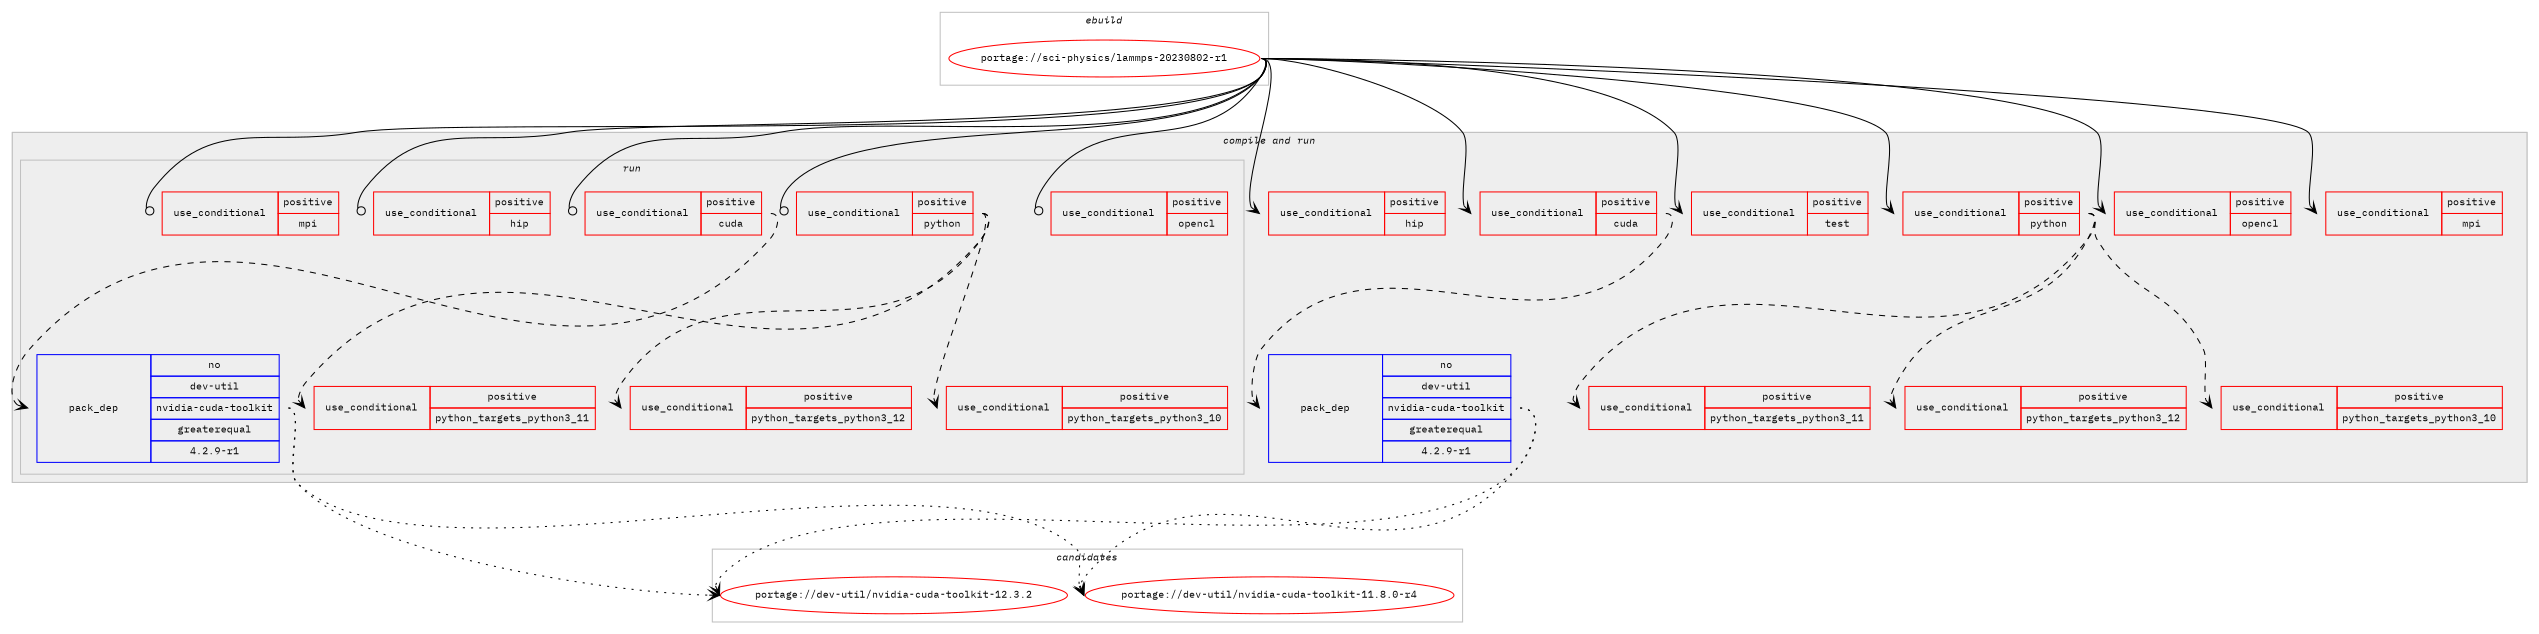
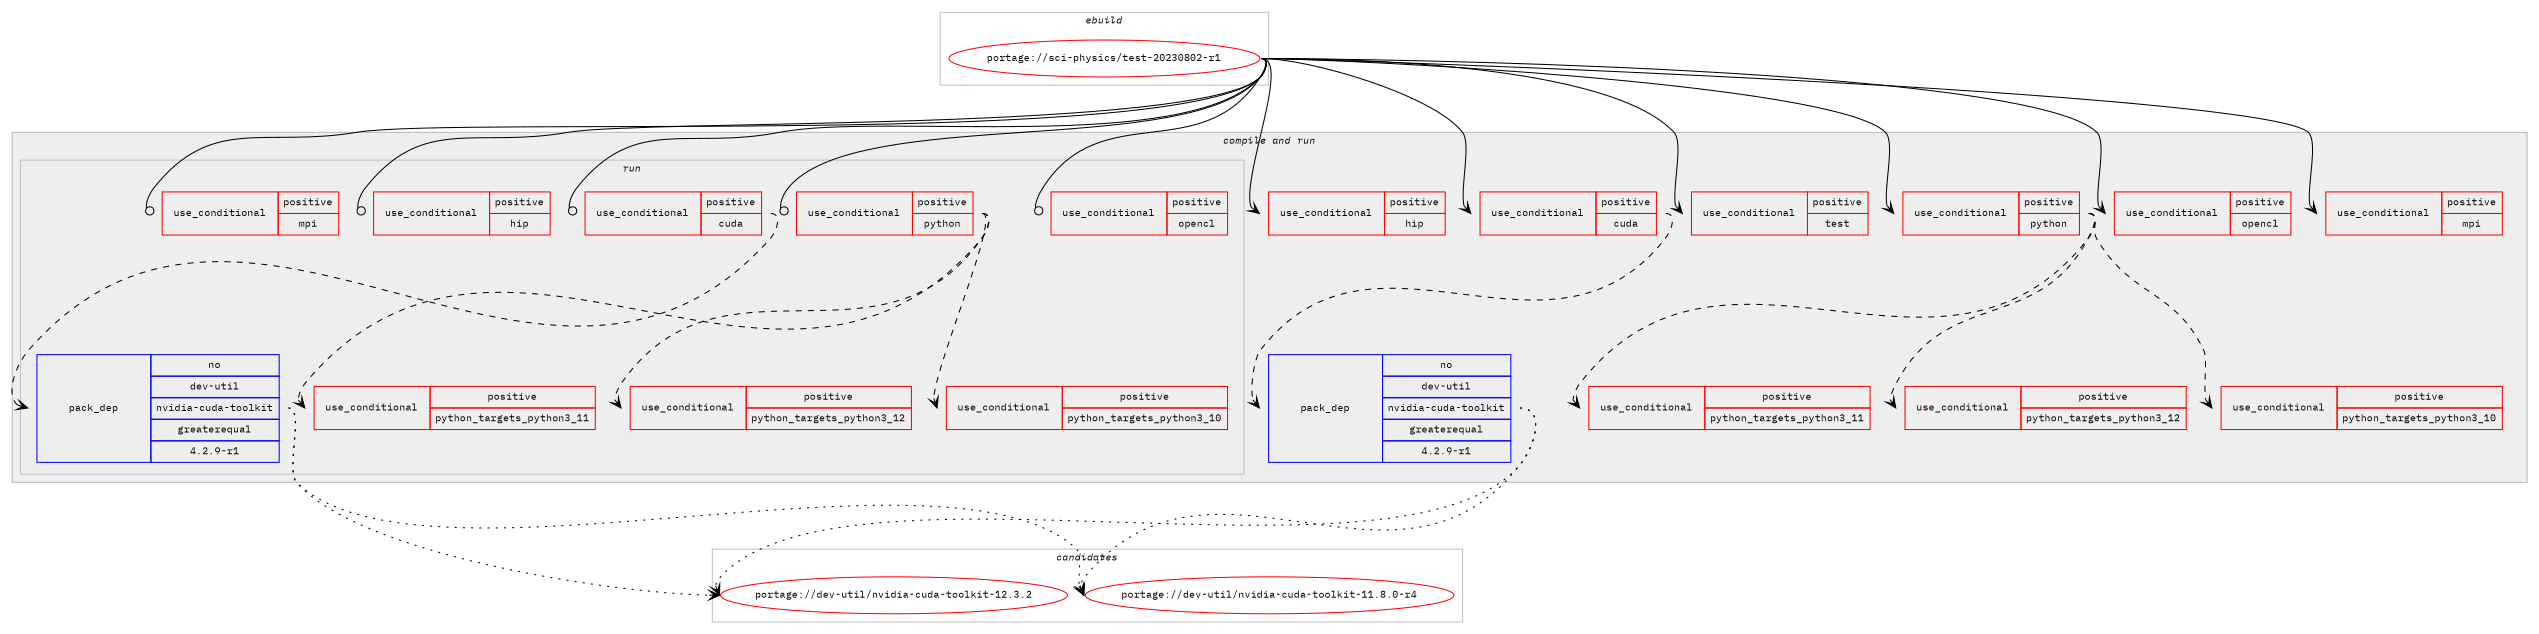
  digraph {
    compound=true
    concentrate=true
    fontname="IBM Plex Mono"
    fontsize=10
    newrank=true
    rankdir=TB
    ranksep=1.5
    node [color=red fontname="IBM Plex Mono" fontsize=10 shape=none]
    edge [arrowhead=vee headport=w style=solid tailport=e weight=20 fontname="IBM Plex Mono"]
-   n1 [label="portage://sci-physics/lammps-20230802-r1" width=4 shape=""]
+   n1 [label="portage://sci-physics/test-20230802-r1" width=4 shape=""]
    n2 [color=blue label=<<TABLE BORDER="0" CELLBORDER="1" CELLSPACING="0" CELLPADDING="4" WIDTH="220"><TR><TD ROWSPAN="6" CELLPADDING="30">pack_dep</TD></TR><TR><TD WIDTH="110">no</TD></TR><TR><TD>dev-util</TD></TR><TR><TD>nvidia-cuda-toolkit</TD></TR><TR><TD>greaterequal</TD></TR><TR><TD>4.2.9-r1</TD></TR></TABLE>>]
    n3 [label=<<TABLE BORDER="0" CELLBORDER="1" CELLSPACING="0" CELLPADDING="4"><TR><TD ROWSPAN="3" CELLPADDING="10">use_conditional</TD></TR><TR><TD>positive</TD></TR><TR><TD>cuda</TD></TR></TABLE>>]
    n4 [label=<<TABLE BORDER="0" CELLBORDER="1" CELLSPACING="0" CELLPADDING="4"><TR><TD ROWSPAN="3" CELLPADDING="10">use_conditional</TD></TR><TR><TD>positive</TD></TR><TR><TD>hip</TD></TR></TABLE>>]
    n5 [label=<<TABLE BORDER="0" CELLBORDER="1" CELLSPACING="0" CELLPADDING="4"><TR><TD ROWSPAN="3" CELLPADDING="10">use_conditional</TD></TR><TR><TD>positive</TD></TR><TR><TD>mpi</TD></TR></TABLE>>]
    n6 [label=<<TABLE BORDER="0" CELLBORDER="1" CELLSPACING="0" CELLPADDING="4"><TR><TD ROWSPAN="3" CELLPADDING="10">use_conditional</TD></TR><TR><TD>positive</TD></TR><TR><TD>opencl</TD></TR></TABLE>>]
    n7 [label=<<TABLE BORDER="0" CELLBORDER="1" CELLSPACING="0" CELLPADDING="4"><TR><TD ROWSPAN="3" CELLPADDING="10">use_conditional</TD></TR><TR><TD>positive</TD></TR><TR><TD>python_targets_python3_10</TD></TR></TABLE>>]
    n8 [label=<<TABLE BORDER="0" CELLBORDER="1" CELLSPACING="0" CELLPADDING="4"><TR><TD ROWSPAN="3" CELLPADDING="10">use_conditional</TD></TR><TR><TD>positive</TD></TR><TR><TD>python_targets_python3_11</TD></TR></TABLE>>]
    n9 [label=<<TABLE BORDER="0" CELLBORDER="1" CELLSPACING="0" CELLPADDING="4"><TR><TD ROWSPAN="3" CELLPADDING="10">use_conditional</TD></TR><TR><TD>positive</TD></TR><TR><TD>python_targets_python3_12</TD></TR></TABLE>>]
    n10 [label=<<TABLE BORDER="0" CELLBORDER="1" CELLSPACING="0" CELLPADDING="4"><TR><TD ROWSPAN="3" CELLPADDING="10">use_conditional</TD></TR><TR><TD>positive</TD></TR><TR><TD>python</TD></TR></TABLE>>]
    n11 [label=<<TABLE BORDER="0" CELLBORDER="1" CELLSPACING="0" CELLPADDING="4"><TR><TD ROWSPAN="3" CELLPADDING="10">use_conditional</TD></TR><TR><TD>positive</TD></TR><TR><TD>test</TD></TR></TABLE>>]
    n12 [color=blue label=<<TABLE BORDER="0" CELLBORDER="1" CELLSPACING="0" CELLPADDING="4" WIDTH="220"><TR><TD ROWSPAN="6" CELLPADDING="30">pack_dep</TD></TR><TR><TD WIDTH="110">no</TD></TR><TR><TD>dev-util</TD></TR><TR><TD>nvidia-cuda-toolkit</TD></TR><TR><TD>greaterequal</TD></TR><TR><TD>4.2.9-r1</TD></TR></TABLE>>]
    n13 [label=<<TABLE BORDER="0" CELLBORDER="1" CELLSPACING="0" CELLPADDING="4"><TR><TD ROWSPAN="3" CELLPADDING="10">use_conditional</TD></TR><TR><TD>positive</TD></TR><TR><TD>cuda</TD></TR></TABLE>>]
    n14 [label=<<TABLE BORDER="0" CELLBORDER="1" CELLSPACING="0" CELLPADDING="4"><TR><TD ROWSPAN="3" CELLPADDING="10">use_conditional</TD></TR><TR><TD>positive</TD></TR><TR><TD>hip</TD></TR></TABLE>>]
    n15 [label=<<TABLE BORDER="0" CELLBORDER="1" CELLSPACING="0" CELLPADDING="4"><TR><TD ROWSPAN="3" CELLPADDING="10">use_conditional</TD></TR><TR><TD>positive</TD></TR><TR><TD>mpi</TD></TR></TABLE>>]
    n16 [label=<<TABLE BORDER="0" CELLBORDER="1" CELLSPACING="0" CELLPADDING="4"><TR><TD ROWSPAN="3" CELLPADDING="10">use_conditional</TD></TR><TR><TD>positive</TD></TR><TR><TD>opencl</TD></TR></TABLE>>]
    n17 [label=<<TABLE BORDER="0" CELLBORDER="1" CELLSPACING="0" CELLPADDING="4"><TR><TD ROWSPAN="3" CELLPADDING="10">use_conditional</TD></TR><TR><TD>positive</TD></TR><TR><TD>python_targets_python3_10</TD></TR></TABLE>>]
    n18 [label=<<TABLE BORDER="0" CELLBORDER="1" CELLSPACING="0" CELLPADDING="4"><TR><TD ROWSPAN="3" CELLPADDING="10">use_conditional</TD></TR><TR><TD>positive</TD></TR><TR><TD>python_targets_python3_11</TD></TR></TABLE>>]
    n19 [label=<<TABLE BORDER="0" CELLBORDER="1" CELLSPACING="0" CELLPADDING="4"><TR><TD ROWSPAN="3" CELLPADDING="10">use_conditional</TD></TR><TR><TD>positive</TD></TR><TR><TD>python_targets_python3_12</TD></TR></TABLE>>]
    n20 [label=<<TABLE BORDER="0" CELLBORDER="1" CELLSPACING="0" CELLPADDING="4"><TR><TD ROWSPAN="3" CELLPADDING="10">use_conditional</TD></TR><TR><TD>positive</TD></TR><TR><TD>python</TD></TR></TABLE>>]
    n21 [label="portage://dev-util/nvidia-cuda-toolkit-11.8.0-r4" width=4 shape=""]
    n22 [label="portage://dev-util/nvidia-cuda-toolkit-12.3.2" width=4 shape=""]
    subgraph cluster_1 {
      color=gray
      label=<<i>ebuild</i>>
      rank=same
      n1
    }
    subgraph cluster_2 {
      color=gray
      label=<<i>dependencies</i>>
      subgraph cluster_3 {
        color=gray
        fillcolor="#eeeeee"
        label=<<i>compile</i>>
        style=filled
        subgraph sub_4 {
          color=gray
          fillcolor="#eeeeee"
          label=<<i>compile</i>>
          style=filled
          n3
          subgraph sub_5 {
            color=gray
            fillcolor="#eeeeee"
            label=<<i>compile</i>>
            style=filled
            n2
          }
        }
        subgraph sub_6 {
          color=gray
          fillcolor="#eeeeee"
          label=<<i>compile</i>>
          style=filled
          n4
        }
        subgraph sub_7 {
          color=gray
          fillcolor="#eeeeee"
          label=<<i>compile</i>>
          style=filled
          n5
        }
        subgraph sub_8 {
          color=gray
          fillcolor="#eeeeee"
          label=<<i>compile</i>>
          style=filled
          n6
        }
        subgraph sub_9 {
          color=gray
          fillcolor="#eeeeee"
          label=<<i>compile</i>>
          style=filled
          n10
          subgraph sub_10 {
            color=gray
            fillcolor="#eeeeee"
            label=<<i>compile</i>>
            style=filled
            n7
          }
          subgraph sub_11 {
            color=gray
            fillcolor="#eeeeee"
            label=<<i>compile</i>>
            style=filled
            n8
          }
          subgraph sub_12 {
            color=gray
            fillcolor="#eeeeee"
            label=<<i>compile</i>>
            style=filled
            n9
          }
        }
        subgraph sub_13 {
          color=gray
          fillcolor="#eeeeee"
          label=<<i>compile</i>>
          style=filled
          n11
        }
      }
      subgraph cluster_14 {
        color=gray
        fillcolor="#eeeeee"
        label=<<i>compile and run</i>>
        style=filled
      }
      subgraph cluster_15 {
        color=gray
        fillcolor="#eeeeee"
        label=<<i>run</i>>
        style=filled
        subgraph sub_16 {
          color=gray
          fillcolor="#eeeeee"
          label=<<i>run</i>>
          style=filled
          n13
          subgraph sub_17 {
            color=gray
            fillcolor="#eeeeee"
            label=<<i>run</i>>
            style=filled
            n12
          }
        }
        subgraph sub_18 {
          color=gray
          fillcolor="#eeeeee"
          label=<<i>run</i>>
          style=filled
          n14
        }
        subgraph sub_19 {
          color=gray
          fillcolor="#eeeeee"
          label=<<i>run</i>>
          style=filled
          n15
        }
        subgraph sub_20 {
          color=gray
          fillcolor="#eeeeee"
          label=<<i>run</i>>
          style=filled
          n16
        }
        subgraph sub_21 {
          color=gray
          fillcolor="#eeeeee"
          label=<<i>run</i>>
          style=filled
          n20
          subgraph sub_22 {
            color=gray
            fillcolor="#eeeeee"
            label=<<i>run</i>>
            style=filled
            n17
          }
          subgraph sub_23 {
            color=gray
            fillcolor="#eeeeee"
            label=<<i>run</i>>
            style=filled
            n18
          }
          subgraph sub_24 {
            color=gray
            fillcolor="#eeeeee"
            label=<<i>run</i>>
            style=filled
            n19
          }
        }
      }
    }
    subgraph cluster_25 {
      color=gray
      label=<<i>candidates</i>>
      rank=same
      subgraph sub_26 {
        color=black
        label=<<i>candidates</i>>
        nodesep=1
        rank=same
        n21
        n22
      }
      subgraph sub_27 {
        color=black
        label=<<i>candidates</i>>
        nodesep=1
        rank=same
        n21
        n22
      }
    }
    n1 -> n3
    n1 -> n4
    n1 -> n5
    n1 -> n6
    n1 -> n10
    n1 -> n11
    n1 -> n13 [arrowhead=odot]
    n1 -> n14 [arrowhead=odot]
    n1 -> n15 [arrowhead=odot]
    n1 -> n16 [arrowhead=odot]
    n1 -> n20 [arrowhead=odot]
    n2 -> n21 [style=dotted weight=100]
    n2 -> n22 [style=dotted weight=100]
    n3 -> n2 [style=dashed]
    n10 -> n7 [style=dashed]
    n10 -> n8 [style=dashed]
    n10 -> n9 [style=dashed]
    n12 -> n21 [style=dotted weight=100]
    n12 -> n22 [style=dotted weight=100]
    n13 -> n12 [style=dashed]
    n20 -> n17 [style=dashed]
    n20 -> n18 [style=dashed]
    n20 -> n19 [style=dashed]
  }
